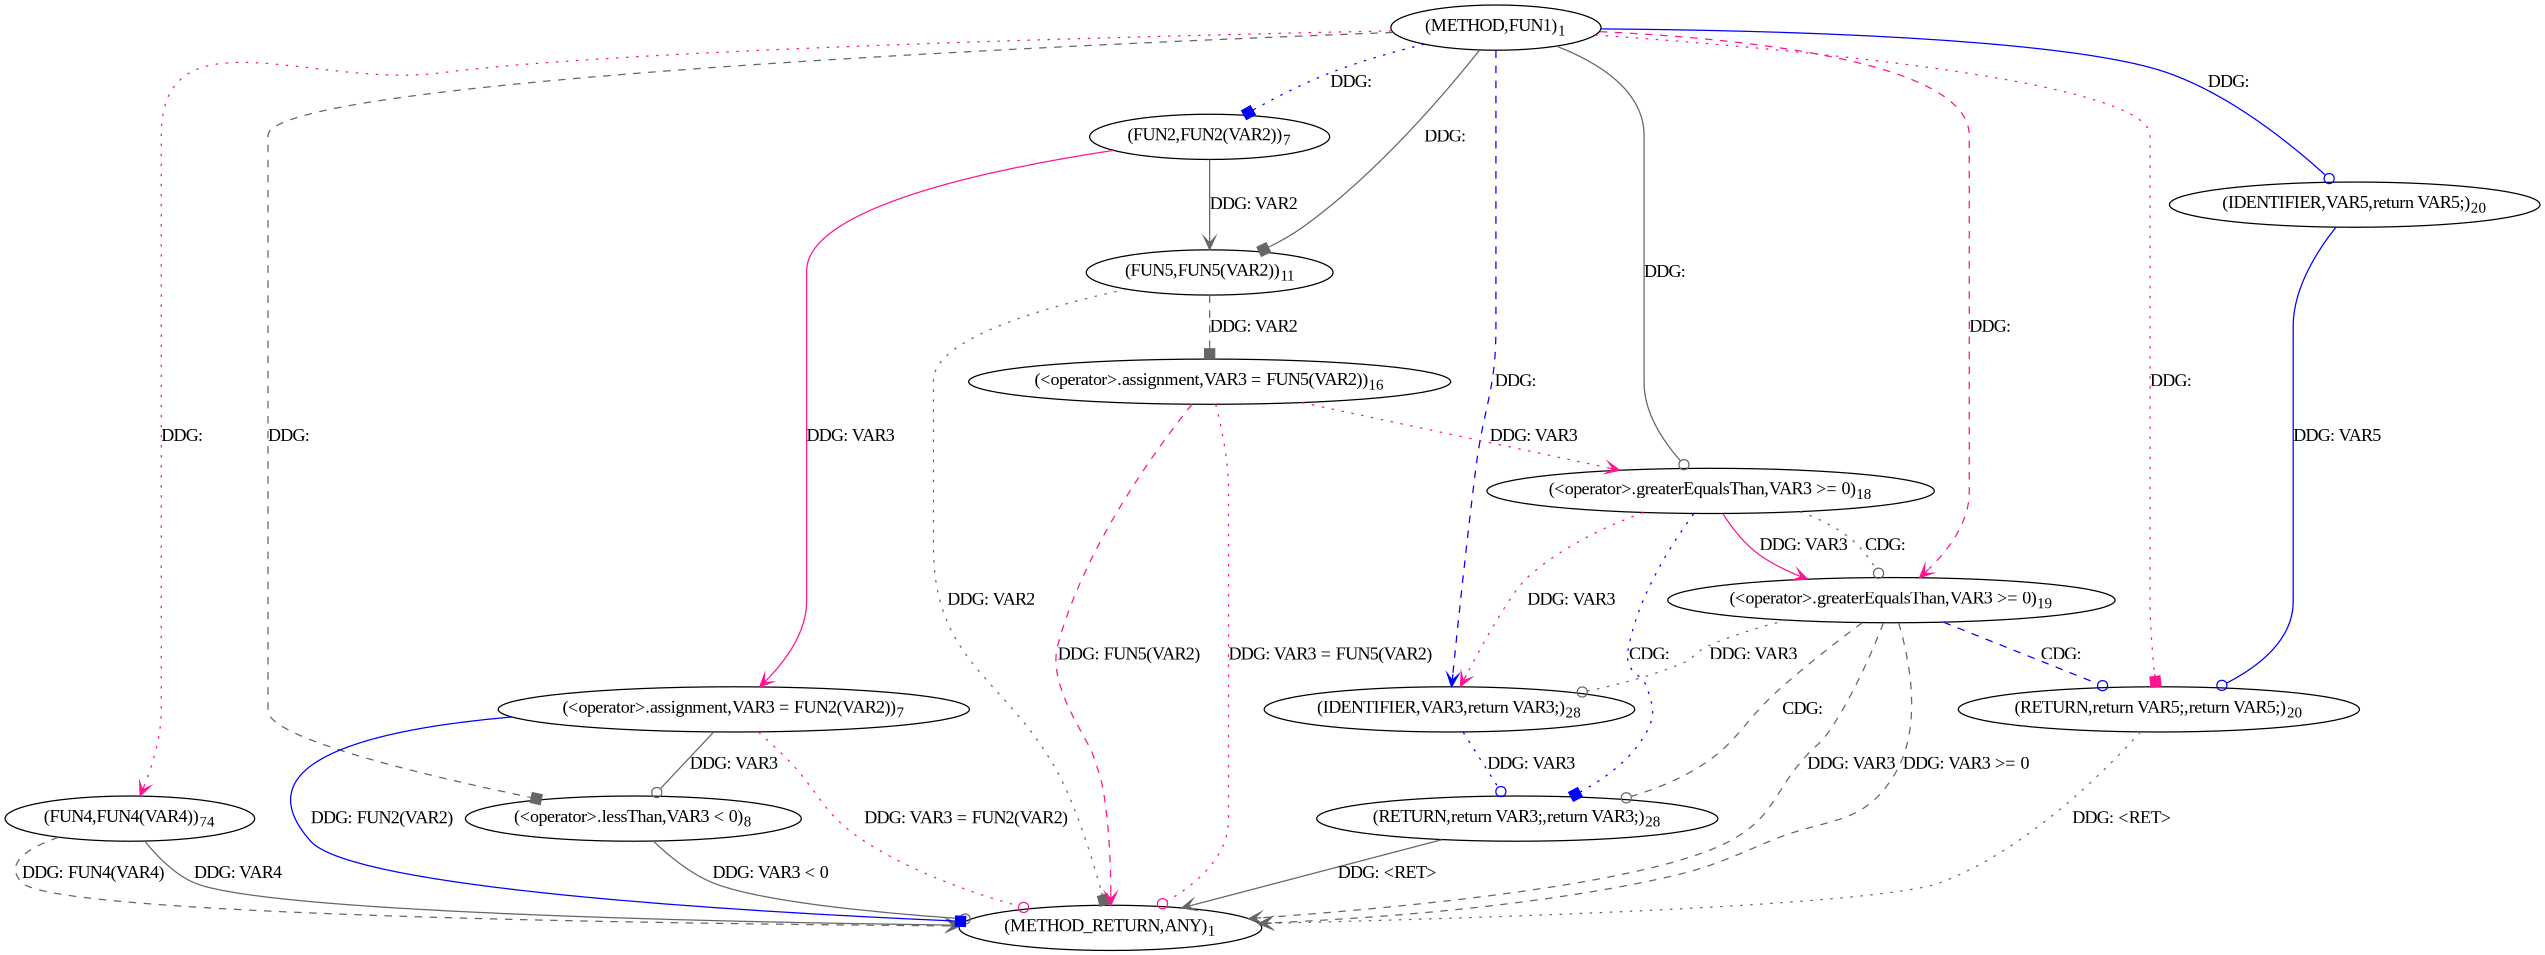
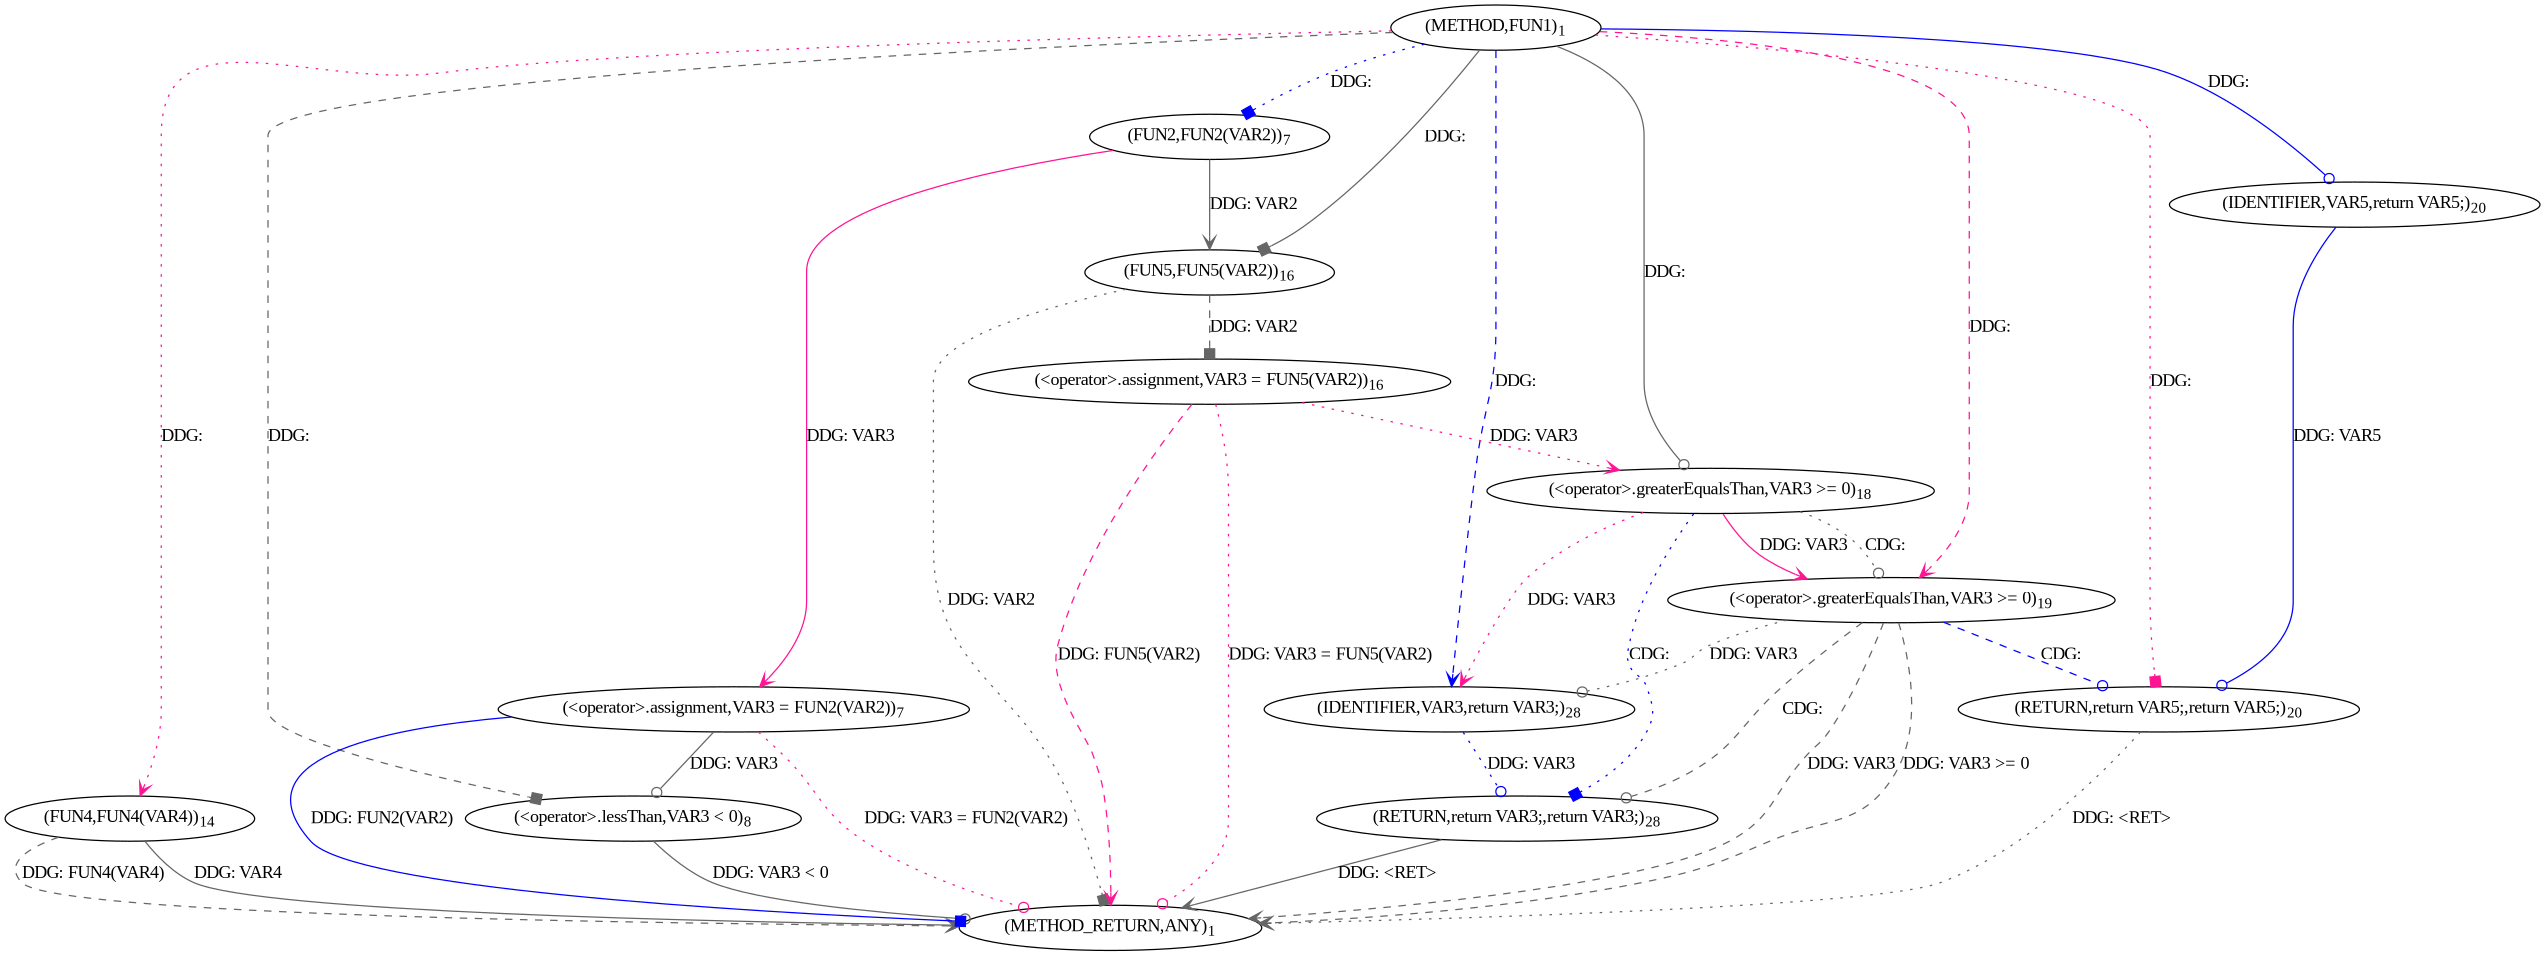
  digraph {
    fontname="Liberation Serif"
    node [fontname="Liberation Serif"]
    edge [arrowhead=vee color=gray40 fontname="Liberation Serif" style=dotted]
    n1 [label=<(METHOD,FUN1)<SUB>1</SUB>>]
-   n2 [label=<(FUN4,FUN4(VAR4))<SUB>74</SUB>>]
+   n2 [label=<(FUN4,FUN4(VAR4))<SUB>14</SUB>>]
    n3 [label=<(&lt;operator&gt;.lessThan,VAR3 &lt; 0)<SUB>8</SUB>>]
    n4 [label=<(&lt;operator&gt;.greaterEqualsThan,VAR3 &gt;= 0)<SUB>18</SUB>>]
    n5 [label=<(IDENTIFIER,VAR3,return VAR3;)<SUB>28</SUB>>]
    n6 [label=<(FUN2,FUN2(VAR2))<SUB>7</SUB>>]
-   n7 [label=<(FUN5,FUN5(VAR2))<SUB>11</SUB>>]
+   n7 [label=<(FUN5,FUN5(VAR2))<SUB>16</SUB>>]
    n8 [label=<(&lt;operator&gt;.greaterEqualsThan,VAR3 &gt;= 0)<SUB>19</SUB>>]
    n9 [label=<(RETURN,return VAR5;,return VAR5;)<SUB>20</SUB>>]
    n10 [label=<(IDENTIFIER,VAR5,return VAR5;)<SUB>20</SUB>>]
    n11 [label=<(METHOD_RETURN,ANY)<SUB>1</SUB>>]
    n12 [label=<(RETURN,return VAR3;,return VAR3;)<SUB>28</SUB>>]
    n13 [label=<(&lt;operator&gt;.assignment,VAR3 = FUN2(VAR2))<SUB>7</SUB>>]
    n14 [label=<(&lt;operator&gt;.assignment,VAR3 = FUN5(VAR2))<SUB>16</SUB>>]
    n1 -> n2 [color=deeppink label="DDG: "]
    n1 -> n3 [arrowhead=box label="DDG: " style=dashed]
    n1 -> n4 [arrowhead=odot label="DDG: " style=solid]
    n1 -> n5 [color=blue label="DDG: " style=dashed]
    n1 -> n6 [arrowhead=box color=blue label="DDG: "]
    n1 -> n7 [arrowhead=box label="DDG: " style=solid]
    n1 -> n8 [color=deeppink label="DDG: " style=dashed]
    n1 -> n9 [arrowhead=box color=deeppink label="DDG: "]
    n1 -> n10 [arrowhead=odot color=blue label="DDG: " style=solid]
    n2 -> n11 [label="DDG: FUN4(VAR4)" style=dashed]
    n2 -> n11 [label="DDG: VAR4" style=solid]
    n3 -> n11 [arrowhead=odot label="DDG: VAR3 &lt; 0" style=solid]
    n4 -> n5 [color=deeppink label="DDG: VAR3"]
    n4 -> n8 [color=deeppink label="DDG: VAR3" style=solid]
    n4 -> n8 [arrowhead=odot label="CDG: "]
    n4 -> n12 [arrowhead=box color=blue label="CDG: "]
    n5 -> n12 [arrowhead=odot color=blue label="DDG: VAR3"]
    n6 -> n7 [label="DDG: VAR2" style=solid]
    n6 -> n13 [color=deeppink label="DDG: VAR3" style=solid]
    n7 -> n11 [arrowhead=box label="DDG: VAR2"]
    n7 -> n14 [arrowhead=box label="DDG: VAR2" style=dashed]
    n8 -> n5 [arrowhead=odot label="DDG: VAR3"]
    n8 -> n9 [arrowhead=odot color=blue label="CDG: " style=dashed]
    n8 -> n11 [label="DDG: VAR3" style=dashed]
    n8 -> n11 [label="DDG: VAR3 &gt;= 0" style=dashed]
    n8 -> n12 [arrowhead=odot label="CDG: " style=dashed]
    n9 -> n11 [label="DDG: &lt;RET&gt;"]
    n10 -> n9 [arrowhead=odot color=blue label="DDG: VAR5" style=solid]
    n12 -> n11 [label="DDG: &lt;RET&gt;" style=solid]
    n13 -> n3 [arrowhead=odot label="DDG: VAR3" style=solid]
    n13 -> n11 [arrowhead=box color=blue label="DDG: FUN2(VAR2)" style=solid]
    n13 -> n11 [arrowhead=odot color=deeppink label="DDG: VAR3 = FUN2(VAR2)"]
    n14 -> n4 [color=deeppink label="DDG: VAR3"]
    n14 -> n11 [color=deeppink label="DDG: FUN5(VAR2)" style=dashed]
    n14 -> n11 [arrowhead=odot color=deeppink label="DDG: VAR3 = FUN5(VAR2)"]
  }
